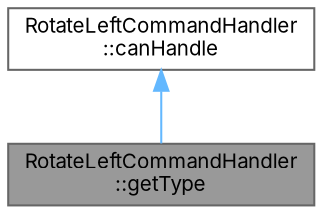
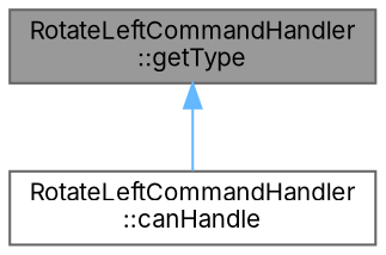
  digraph {
    rankdir=TB
    fontname=Inter
    node [fontname=Inter fontsize=10 shape=box style=filled]
    n1 [color=gray40 fillcolor=grey60 fontcolor=black height=0.2 label="RotateLeftCommandHandler\l::getType" width=0.4]
    n2 [color=grey40 fillcolor=white height=0.2 label="RotateLeftCommandHandler\l::canHandle" width=0.4]
-   n2 -> n1 [color=steelblue1 dir=back fontname=Inter fontsize=10 labelfontname=Helvetica labelfontsize=10 style=solid]
+   n1 -> n2 [color=steelblue1 dir=back fontname=Inter fontsize=10 labelfontname=Helvetica labelfontsize=10 style=solid]
  }
